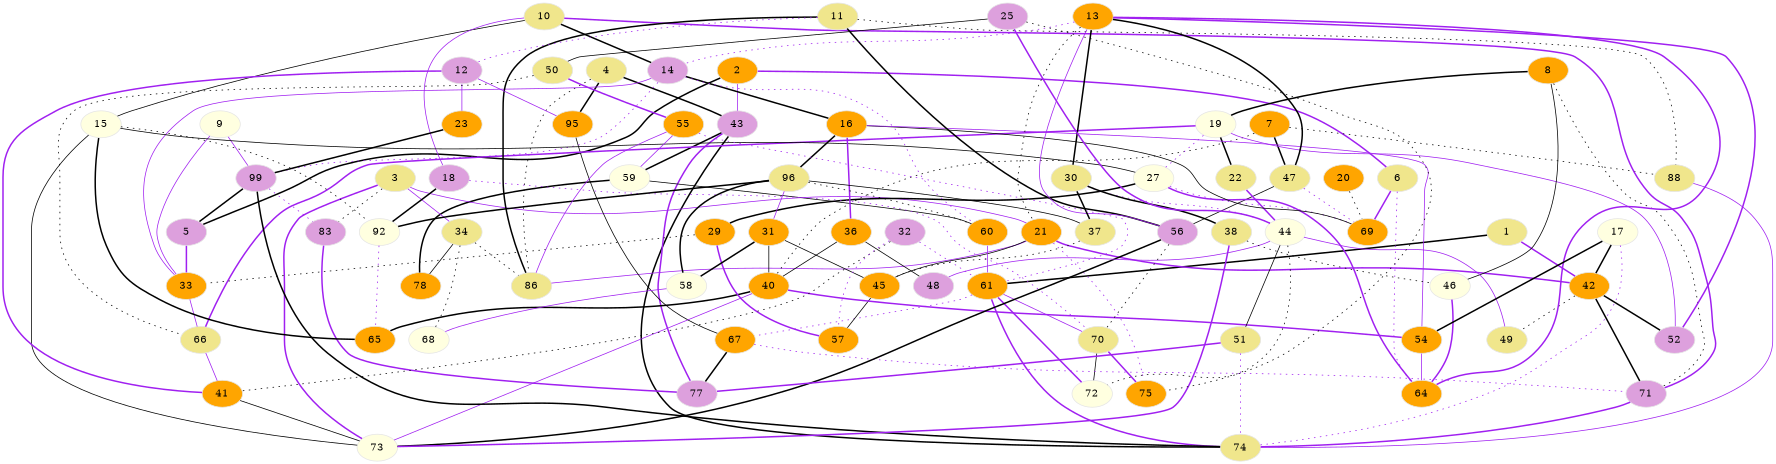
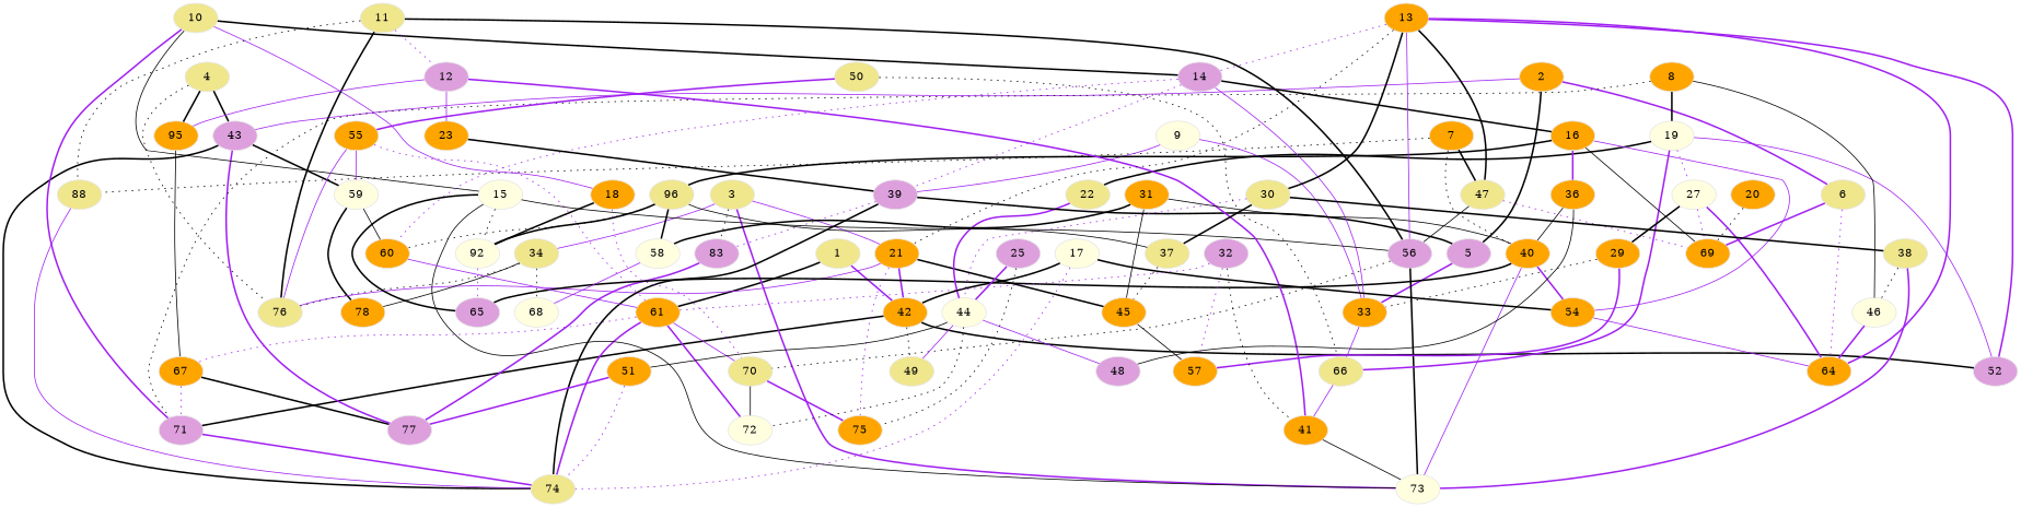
  graph {
    node [color=gray90 fillcolor=orange style=filled]
    edge [color=black style=bold]
    1 [fillcolor=khaki]
    42
    61
    71 [fillcolor=plum]
    52 [fillcolor=plum]
    49 [fillcolor=khaki]
    74 [fillcolor=khaki]
    70 [fillcolor=khaki]
    67
    72 [fillcolor=lightyellow]
    5 [fillcolor=plum]
    2
    6 [fillcolor=khaki]
    43 [fillcolor=plum]
    33
    64
    69
    59 [fillcolor=lightyellow]
    77 [fillcolor=plum]
    3 [fillcolor=khaki]
    21
    34 [fillcolor=khaki]
    n23 [fillcolor=plum label=83]
    73 [fillcolor=lightyellow]
-   76 [fillcolor=khaki label=86]
+   76 [fillcolor=khaki]
    45
    75
    68 [fillcolor=lightyellow]
    78
    4 [fillcolor=khaki]
    n31 [label=95]
    66 [fillcolor=khaki]
    n33 [fillcolor=khaki label=88]
    7
    40
    47 [fillcolor=khaki]
-   65
+   65 [fillcolor=plum]
    54
    56 [fillcolor=plum]
    19 [fillcolor=lightyellow]
    8
    46 [fillcolor=lightyellow]
    27 [fillcolor=lightyellow]
    22 [fillcolor=khaki]
    9 [fillcolor=lightyellow]
-   39 [fillcolor=plum label=99]
+   39 [fillcolor=plum]
    10 [fillcolor=khaki]
    14 [fillcolor=plum]
    15 [fillcolor=lightyellow]
-   18 [fillcolor=plum]
+   18
    16
    60
    n53 [fillcolor=lightyellow label=92]
    11 [fillcolor=khaki]
    12 [fillcolor=plum]
    23
    41
    13
    30 [fillcolor=khaki]
    44 [fillcolor=lightyellow]
    37 [fillcolor=khaki]
    38 [fillcolor=khaki]
    n63 [fillcolor=khaki label=96]
    36
    29
    31
    58 [fillcolor=lightyellow]
    48 [fillcolor=plum]
    17 [fillcolor=lightyellow]
    20
    57
-   51 [fillcolor=khaki]
+   51
    25 [fillcolor=plum]
    50 [fillcolor=khaki]
    55
    32 [fillcolor=plum]
    1 -- 42 [color=purple]
    1 -- 61
    42 -- 71
    42 -- 52
    42 -- 49 [style=dotted]
    61 -- 74 [color=purple]
    61 -- 70 [color=purple style=solid]
    61 -- 67 [color=purple style=dotted]
    61 -- 72 [color=purple]
    71 -- 74 [color=purple]
    70 -- 72 [style=solid]
    70 -- 75 [color=purple]
    67 -- 71 [color=purple style=dotted]
    67 -- 77
    5 -- 33 [color=purple]
    2 -- 5
    2 -- 6 [color=purple]
    2 -- 43 [color=purple style=solid]
    6 -- 64 [color=purple style=dotted]
    6 -- 69 [color=purple]
    43 -- 74
    43 -- 59
    43 -- 77 [color=purple]
    33 -- 66 [color=purple style=solid]
    59 -- 78
    59 -- 60 [style=solid]
    3 -- 21 [color=purple style=solid]
    3 -- 34 [color=purple style=solid]
    3 -- n23 [style=dotted]
    3 -- 73 [color=purple]
    21 -- 42 [color=purple]
    21 -- 76 [color=purple style=solid]
-   21 -- 45 [style=solid]
+   21 -- 45
    21 -- 75 [color=purple style=dotted]
    34 -- 76 [style=dotted]
    34 -- 68 [style=dotted]
    34 -- 78 [style=solid]
    n23 -- 77 [color=purple]
    45 -- 57 [style=solid]
    4 -- 43
    4 -- 76 [style=dotted]
    4 -- n31
    n31 -- 67 [style=solid]
    66 -- 41 [color=purple style=solid]
    n33 -- 74 [color=purple style=solid]
    7 -- n33 [style=dotted]
    7 -- 40 [style=dotted]
    7 -- 47
    40 -- 73 [color=purple style=solid]
    40 -- 65
    40 -- 54 [color=purple]
    47 -- 69 [color=purple style=dotted]
    47 -- 56 [style=solid]
    54 -- 64 [color=purple style=solid]
    56 -- 70 [style=dotted]
    56 -- 73
    19 -- 52 [color=purple style=solid]
    19 -- 66 [color=purple]
    19 -- 27 [color=purple style=dotted]
    19 -- 22
    8 -- 71 [style=dotted]
    8 -- 19
    8 -- 46 [style=solid]
    46 -- 64 [color=purple]
    27 -- 64 [color=purple]
    27 -- 69 [color=purple style=dotted]
    27 -- 29
    22 -- 44 [color=purple]
    9 -- 33 [color=purple style=solid]
    9 -- 39 [color=purple style=solid]
    39 -- 74
    39 -- 5
    39 -- n23 [color=purple style=dotted]
    10 -- 71 [color=purple]
    10 -- 14
    10 -- 15 [style=solid]
    10 -- 18 [color=purple style=solid]
    14 -- 33 [color=purple style=solid]
    14 -- 39 [color=purple style=dotted]
    14 -- 16
    14 -- 60 [color=purple style=dotted]
    15 -- 73 [style=solid]
    15 -- 65
-   15 -- 27 [style=solid]
+   15 -- 56 [style=solid]
    15 -- n53 [style=dotted]
    18 -- 70 [color=purple style=dotted]
    18 -- n53
    16 -- 69 [style=solid]
    16 -- 54 [color=purple style=solid]
    16 -- n63
    16 -- 36 [color=purple]
    60 -- 61 [color=purple style=solid]
    n53 -- 65 [color=purple style=dotted]
    11 -- 76
    11 -- n33 [style=dotted]
    11 -- 56
    11 -- 12 [color=purple style=dotted]
    12 -- n31 [color=purple style=solid]
    12 -- 23 [color=purple style=solid]
    12 -- 41 [color=purple]
    23 -- 39
    41 -- 73 [style=solid]
    13 -- 52 [color=purple]
    13 -- 64 [color=purple]
    13 -- 21 [style=dotted]
    13 -- 47
    13 -- 56 [color=purple style=solid]
    13 -- 14 [color=purple style=dotted]
    13 -- 30
    30 -- 44 [color=purple style=dotted]
    30 -- 37
    30 -- 38
    44 -- 49 [color=purple style=solid]
    44 -- 72 [style=dotted]
    44 -- 48 [color=purple style=solid]
    44 -- 51 [style=solid]
    37 -- 45 [style=dotted]
    38 -- 73 [color=purple]
    38 -- 46 [style=dotted]
    n63 -- 60 [style=dotted]
    n63 -- n53
    n63 -- 37 [style=solid]
-   n63 -- 31 [color=purple style=solid]
    n63 -- 58
    36 -- 40 [style=solid]
    36 -- 48 [style=solid]
    29 -- 33 [style=dotted]
    29 -- 57 [color=purple]
    31 -- 45 [style=solid]
    31 -- 40 [style=solid]
    31 -- 58
    58 -- 68 [color=purple style=solid]
    17 -- 42
    17 -- 74 [color=purple style=dotted]
    17 -- 54
    20 -- 69 [style=dotted]
    51 -- 74 [color=purple style=dotted]
    51 -- 77 [color=purple]
    25 -- 75 [style=dotted]
    25 -- 44 [color=purple]
-   25 -- 50 [style=solid]
    50 -- 66 [style=dotted]
    50 -- 55 [color=purple]
    55 -- 61 [color=purple style=dotted]
    55 -- 59 [color=purple style=solid]
    55 -- 76 [color=purple style=solid]
    32 -- 61 [color=purple style=dotted]
    32 -- 41 [style=dotted]
    32 -- 57 [color=purple style=dotted]
  }
